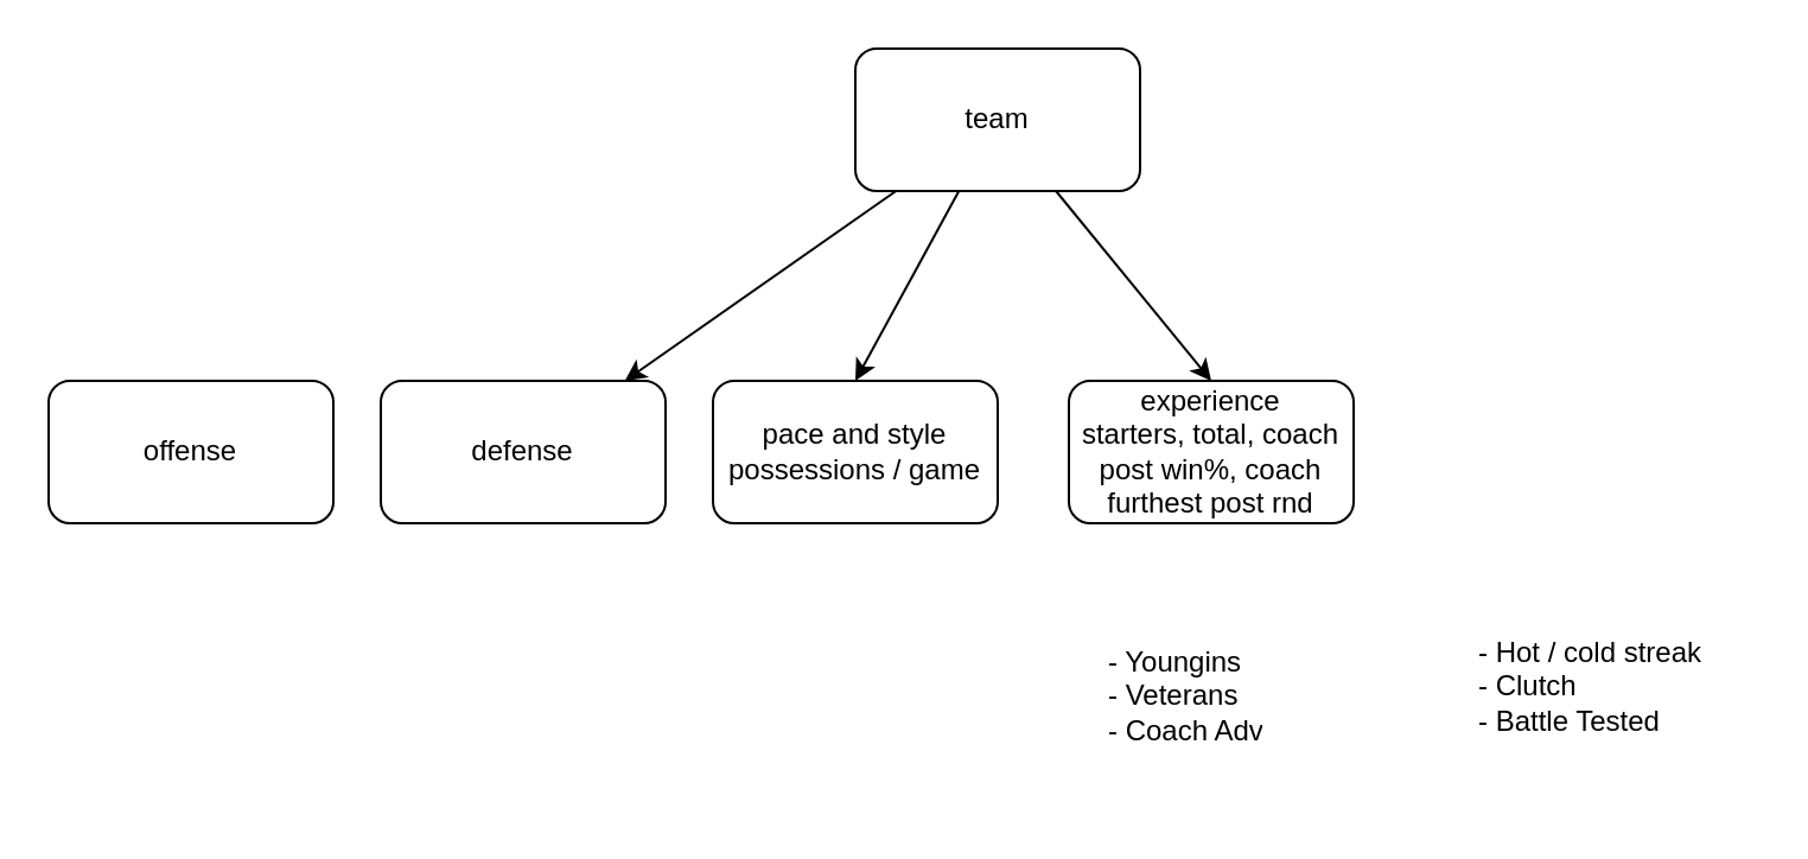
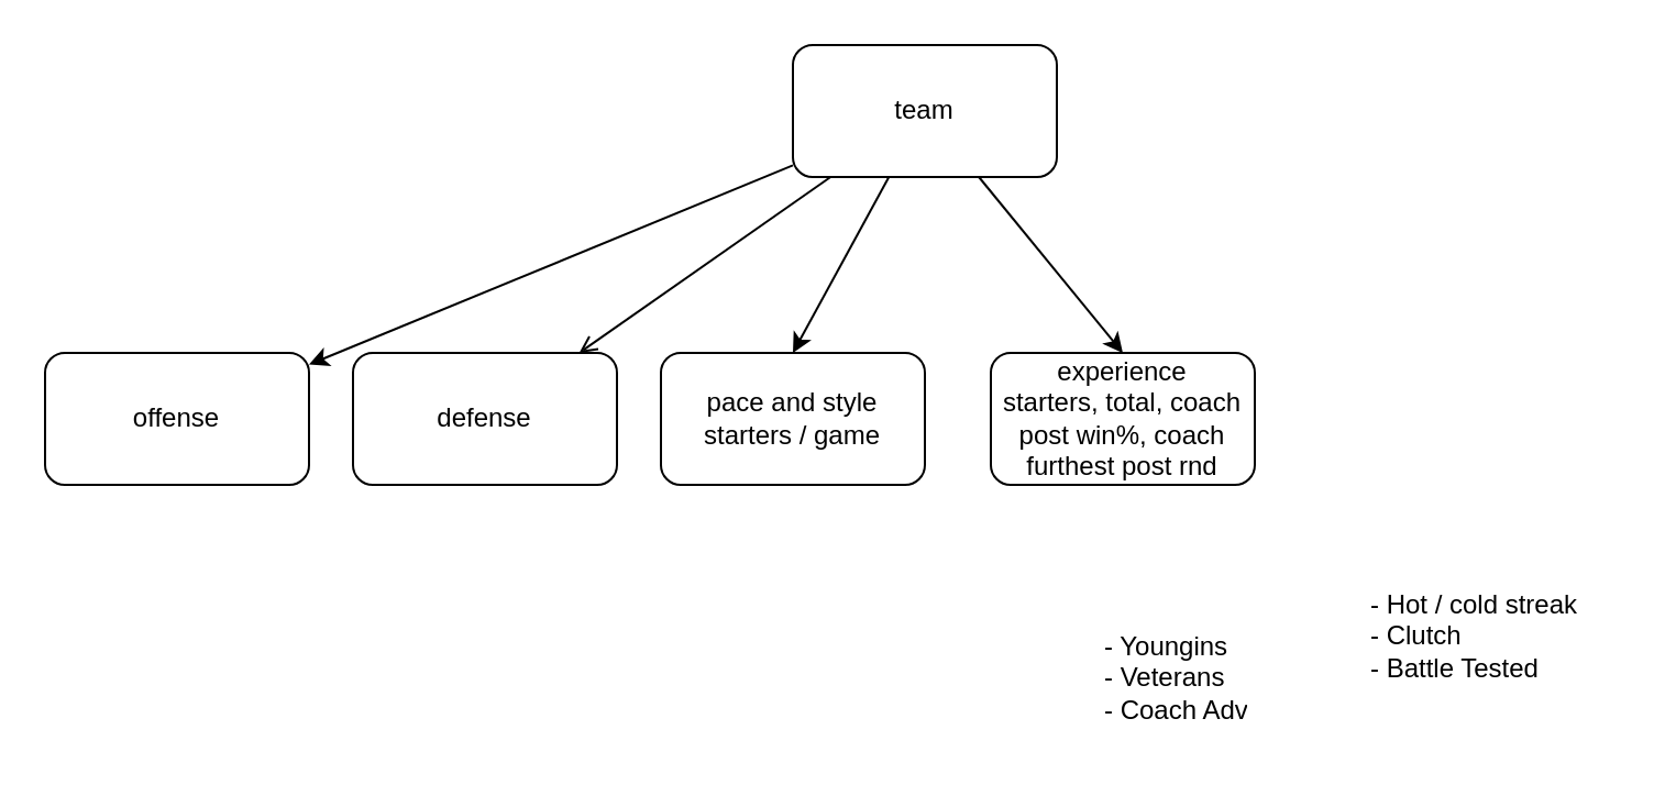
  <mxCell id="0" />
  <mxCell id="1" parent="0" />
- <mxCell id="3" value="" style="edgeStyle=none;html=1;" edge="1" parent="1" source="6" target="8"><mxGeometry relative="1" as="geometry" /></mxCell>
+ <mxCell id="2" value="" style="edgeStyle=none;html=1;" edge="1" parent="1" source="6" target="7"><mxGeometry relative="1" as="geometry" /></mxCell>
+ <mxCell id="3" value="" style="edgeStyle=none;html=1;endArrow=open;" edge="1" parent="1" source="6" target="8"><mxGeometry relative="1" as="geometry" /></mxCell>
  <mxCell id="4" style="edgeStyle=none;html=1;entryX=0.5;entryY=0;entryDx=0;entryDy=0;" edge="1" parent="1" source="6" target="9"><mxGeometry relative="1" as="geometry" /></mxCell>
  <mxCell id="5" style="edgeStyle=none;html=1;entryX=0.5;entryY=0;entryDx=0;entryDy=0;" edge="1" parent="1" source="6" target="10"><mxGeometry relative="1" as="geometry" /></mxCell>
  <mxCell id="6" value="team" style="rounded=1;whiteSpace=wrap;html=1;" vertex="1" parent="1"><mxGeometry x="360" y="20" width="120" height="60" as="geometry" /></mxCell>
  <mxCell id="7" value="offense" style="whiteSpace=wrap;html=1;rounded=1;" vertex="1" parent="1"><mxGeometry x="20" y="160" width="120" height="60" as="geometry" /></mxCell>
  <mxCell id="8" value="defense" style="whiteSpace=wrap;html=1;rounded=1;" vertex="1" parent="1"><mxGeometry x="160" y="160" width="120" height="60" as="geometry" /></mxCell>
- <mxCell id="9" value="pace and style&lt;div&gt;possessions / game&lt;/div&gt;" style="whiteSpace=wrap;html=1;rounded=1;" vertex="1" parent="1"><mxGeometry x="300" y="160" width="120" height="60" as="geometry" /></mxCell>
+ <mxCell id="9" value="pace and style&lt;div&gt;starters / game&lt;/div&gt;" style="whiteSpace=wrap;html=1;rounded=1;" vertex="1" parent="1"><mxGeometry x="300" y="160" width="120" height="60" as="geometry" /></mxCell>
  <mxCell id="10" value="experience&lt;div&gt;starters, total, coach post win%, coach furthest post rnd&lt;/div&gt;" style="whiteSpace=wrap;html=1;rounded=1;" vertex="1" parent="1"><mxGeometry x="450" y="160" width="120" height="60" as="geometry" /></mxCell>
- <mxCell id="11" value="&lt;h1 style=&quot;margin-top: 0px;&quot;&gt;&lt;br&gt;&lt;/h1&gt;&lt;div&gt;- Youngins&lt;/div&gt;&lt;div&gt;- Veterans&lt;/div&gt;&lt;div&gt;- Coach Adv&lt;/div&gt;" style="text;html=1;whiteSpace=wrap;overflow=hidden;rounded=0;" vertex="1" parent="1"><mxGeometry x="465" y="220" width="90" height="120" as="geometry" /></mxCell>
+ <mxCell id="11" value="&lt;h1 style=&quot;margin-top: 0px;&quot;&gt;&lt;br&gt;&lt;/h1&gt;&lt;div&gt;- Youngins&lt;/div&gt;&lt;div&gt;- Veterans&lt;/div&gt;&lt;div&gt;- Coach Adv&lt;/div&gt;" style="text;html=1;whiteSpace=wrap;overflow=hidden;rounded=0;" vertex="1" parent="1"><mxGeometry x="500" y="235" width="90" height="120" as="geometry" /></mxCell>
  <mxCell id="12" value="&lt;h1 style=&quot;scrollbar-color: light-dark(#e2e2e2, #4b4b4b)&lt;br/&gt;&#09;&#09;&#09;&#09;&#09;light-dark(#fbfbfb, var(--dark-panel-color)); text-align: left; margin-top: 0px;&quot;&gt;&lt;div style=&quot;scrollbar-color: light-dark(#e2e2e2, #4b4b4b)&lt;br/&gt;&#09;&#09;&#09;&#09;&#09;light-dark(#fbfbfb, var(--dark-panel-color)); font-size: 12px; font-weight: 400;&quot;&gt;&lt;br class=&quot;Apple-interchange-newline&quot;&gt;- Hot / cold streak&lt;/div&gt;&lt;div style=&quot;scrollbar-color: light-dark(#e2e2e2, #4b4b4b)&lt;br/&gt;&#09;&#09;&#09;&#09;&#09;light-dark(#fbfbfb, var(--dark-panel-color)); font-size: 12px; font-weight: 400;&quot;&gt;- Clutch&lt;/div&gt;&lt;div style=&quot;scrollbar-color: light-dark(#e2e2e2, #4b4b4b)&lt;br/&gt;&#09;&#09;&#09;&#09;&#09;light-dark(#fbfbfb, var(--dark-panel-color)); font-size: 12px; font-weight: 400;&quot;&gt;&lt;span style=&quot;background-color: transparent;&quot;&gt;- Battle Tested&lt;/span&gt;&lt;br&gt;&lt;/div&gt;&lt;/h1&gt;" style="text;html=1;align=center;verticalAlign=middle;whiteSpace=wrap;rounded=0;" vertex="1" parent="1"><mxGeometry x="600" y="270" width="140" height="40" as="geometry" /></mxCell>
